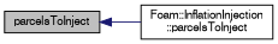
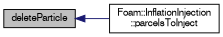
  digraph {
    rankdir=LR
    node [color=black fontname=FreeSans fontsize=10 shape=record]
-   n1 [fillcolor=grey75 fontcolor=black height=0.2 label=parcelsToInject style=filled width=0.4]
+   n1 [fillcolor=grey75 fontcolor=black height=0.2 label=deleteParticle style=filled width=0.4]
    n2 [height=0.2 label="Foam::InflationInjection\l::parcelsToInject" width=0.4]
    n1 -> n2 [color=midnightblue dir=back fontname=FreeSans fontsize=10 labelfontname=FreeSans labelfontsize=10 style=solid]
  }
